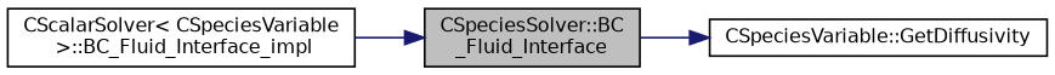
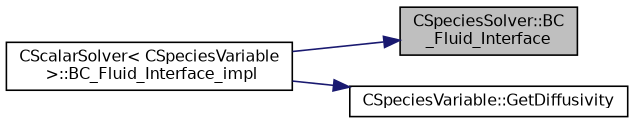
  digraph {
    rankdir=LR
    node [color=black fillcolor=white fontname=Helvetica fontsize=10 shape=record style=filled]
    edge [color=midnightblue fontname=Helvetica fontsize=10 labelfontname=Helvetica labelfontsize=10 style=solid]
    n1 [fillcolor=grey75 fontcolor=black height=0.2 label="CSpeciesSolver::BC\l_Fluid_Interface" width=0.4]
    n2 [height=0.2 label="CSpeciesVariable::GetDiffusivity" width=0.4]
    n3 [height=0.2 label="CScalarSolver\< CSpeciesVariable\l \>::BC_Fluid_Interface_impl" width=0.4]
-   n1 -> n2
+   n3 -> n2
    n3 -> n1
  }
